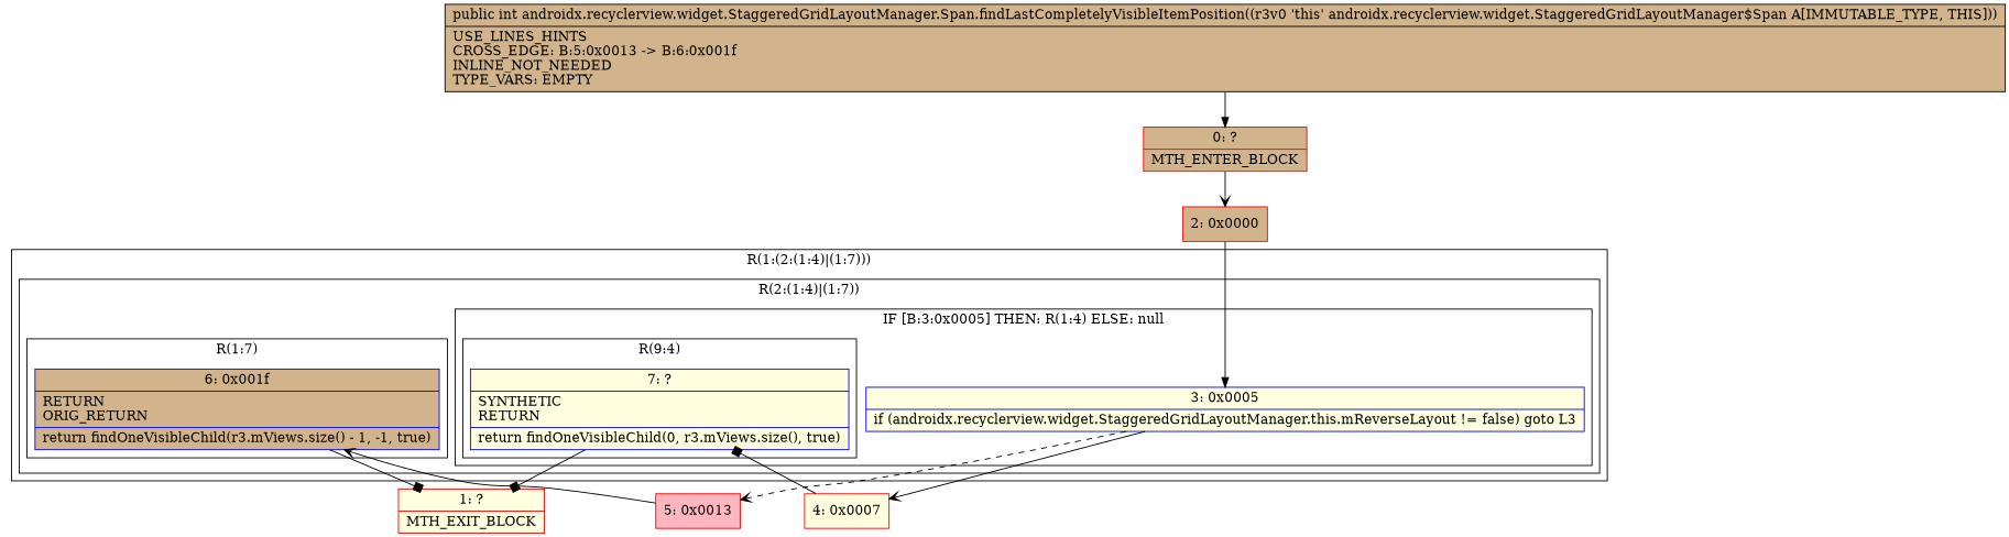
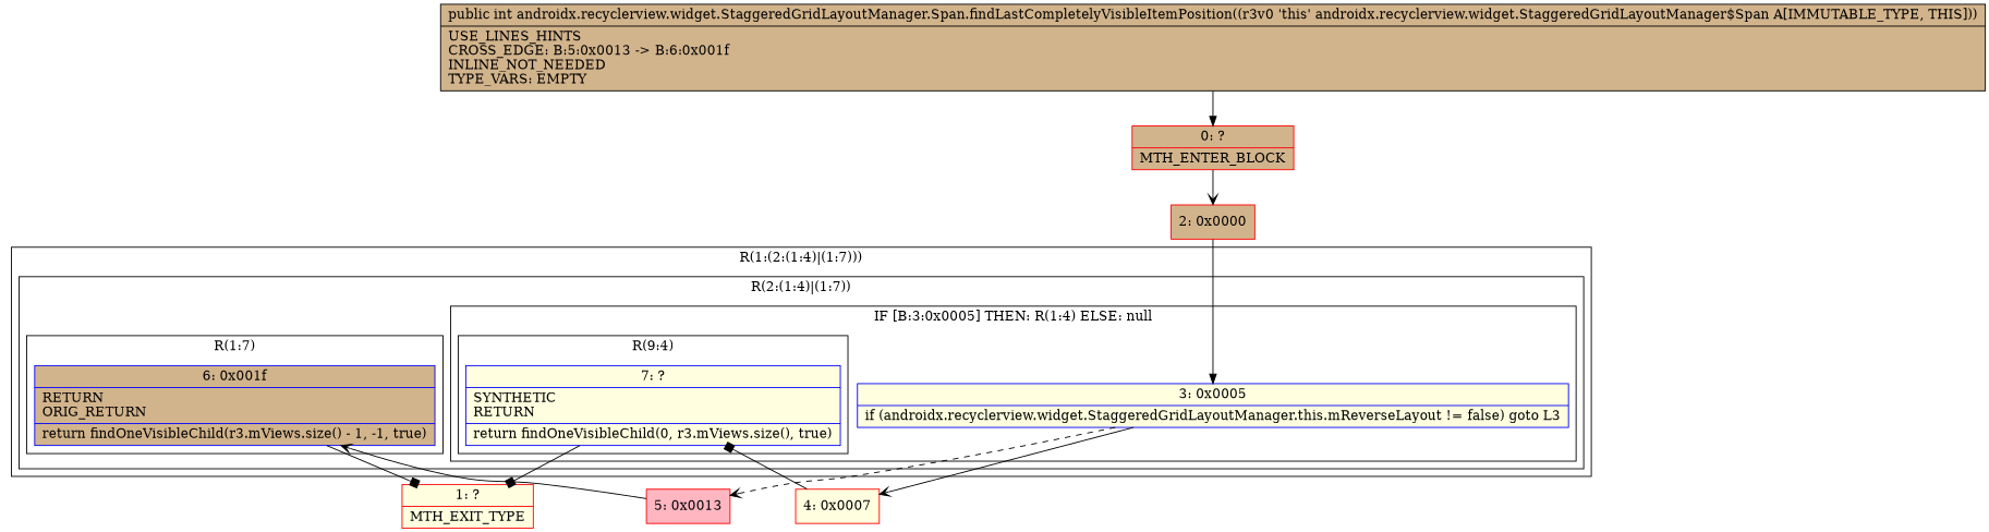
  digraph {
    node [color=red fillcolor=lightyellow shape=record style=filled]
    edge [arrowhead=vee]
    n1 [color=blue label="{7\:\ ?|SYNTHETIC\lRETURN\l|return findOneVisibleChild(0, r3.mViews.size(), true)\l}"]
    n2 [color=blue label="{3\:\ 0x0005|if (androidx.recyclerview.widget.StaggeredGridLayoutManager.this.mReverseLayout != false) goto L3\l}"]
    n3 [color=blue fillcolor=tan label="{6\:\ 0x001f|RETURN\lORIG_RETURN\l|return findOneVisibleChild(r3.mViews.size() \- 1, \-1, true)\l}"]
-   n4 [label="{1\:\ ?|MTH_EXIT_BLOCK\l}"]
+   n4 [label="{1\:\ ?|MTH_EXIT_TYPE\l}"]
    n5 [label="{4\:\ 0x0007}"]
    n6 [fillcolor=lightpink label="{5\:\ 0x0013}"]
    n7 [fillcolor=tan label="{0\:\ ?|MTH_ENTER_BLOCK\l}"]
    n8 [fillcolor=tan label="{2\:\ 0x0000}"]
    n9 [fillcolor=tan label="{public int androidx.recyclerview.widget.StaggeredGridLayoutManager.Span.findLastCompletelyVisibleItemPosition((r3v0 'this' androidx.recyclerview.widget.StaggeredGridLayoutManager$Span A[IMMUTABLE_TYPE, THIS]))  | USE_LINES_HINTS\lCROSS_EDGE: B:5:0x0013 \-\> B:6:0x001f\lINLINE_NOT_NEEDED\lTYPE_VARS: EMPTY\l}" color=""]
    subgraph cluster_1 {
      label="R(1:(2:(1:4)|(1:7)))"
      subgraph cluster_2 {
        label="R(2:(1:4)|(1:7))"
        subgraph cluster_3 {
          label="IF [B:3:0x0005] THEN: R(1:4) ELSE: null"
          n2
          subgraph cluster_4 {
            label="R(9:4)"
            n1
          }
        }
        subgraph cluster_5 {
          label="R(1:7)"
          n3
        }
      }
    }
    n1 -> n4 [arrowhead=box]
    n2 -> n5
    n2 -> n6 [style=dashed]
    n3 -> n4 [arrowhead=box]
    n5 -> n1 [arrowhead=box]
    n6 -> n3
    n7 -> n8
    n8 -> n2 [arrowhead=normal]
    n9 -> n7 [arrowhead=normal]
  }
